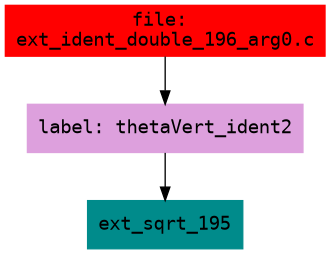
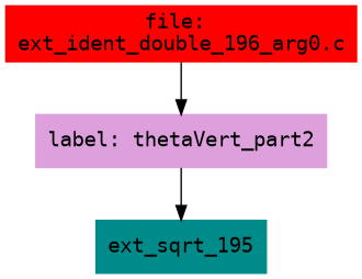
  digraph {
    fontname="DejaVu Sans Mono"
    node [shape=box style=filled fontname="DejaVu Sans Mono"]
    edge [fontname="DejaVu Sans Mono"]
    n1 [color=red label="file: \next_ident_double_196_arg0.c"]
-   n2 [color=plum label="label: thetaVert_ident2"]
+   n2 [color=plum label="label: thetaVert_part2"]
    n3 [color=cyan4 label=ext_sqrt_195]
    n1 -> n2
    n2 -> n3
  }
